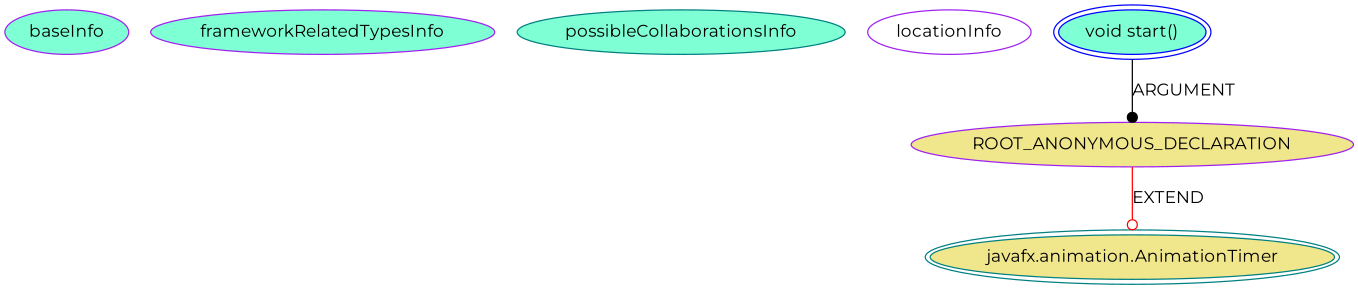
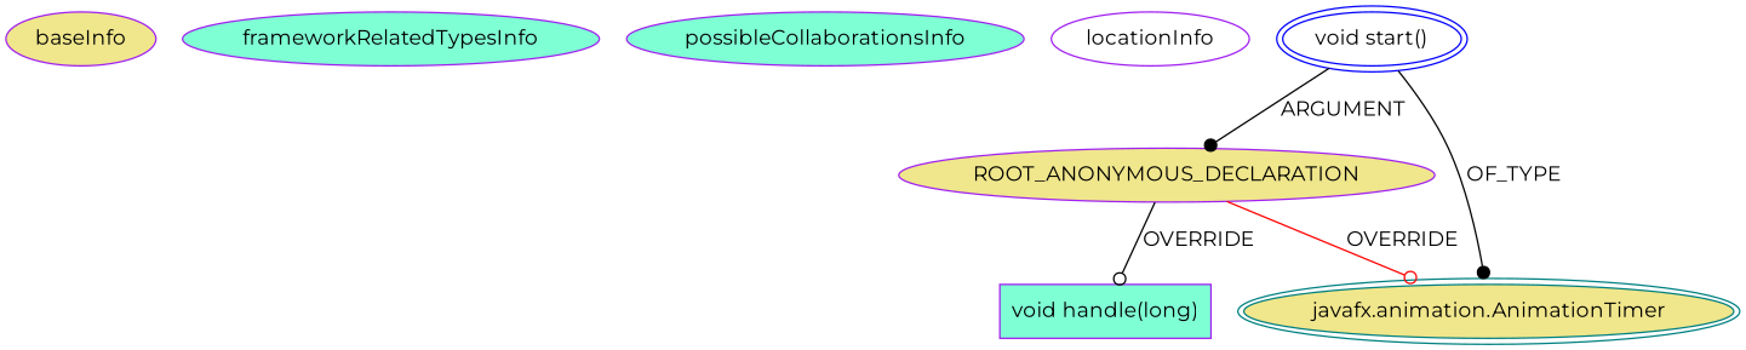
  digraph {
    fontname=Montserrat
    node [color=purple fillcolor=khaki fontname=Montserrat style=filled]
    edge [arrowhead=odot fontname=Montserrat]
-   baseInfo [category=extension_graph fillcolor=aquamarine graphId=4551 isAnonymous=true possibleRelation=false]
+   baseInfo [category=extension_graph graphId=4551 isAnonymous=true possibleRelation=false]
    frameworkRelatedTypesInfo [0="javafx.animation.AnimationTimer" fillcolor=aquamarine]
-   possibleCollaborationsInfo [color=teal fillcolor=aquamarine]
+   possibleCollaborationsInfo [fillcolor=aquamarine]
    locationInfo [contextSignature="void initialize(java.net.URL,java.util.ResourceBundle)" filePath="/timyates-ShadowFX/ShadowFX-master/src/main/java/com/bloidonia/shadowtest/presentation/main/MainPresenter.java" fillcolor=white graphId=4551 projectName="timyates-ShadowFX"]
    n5 [isFrameworkType=false label=ROOT_ANONYMOUS_DECLARATION vertexType=ROOT_ANONYMOUS_DECLARATION]
    n6 [color=teal isFrameworkType=true label="javafx.animation.AnimationTimer" peripheries=2 vertexType=FRAMEWORK_CLASS_TYPE]
-   n8 [color=blue fillcolor=aquamarine isFrameworkType=true label="void start()" peripheries=2 vertexType=OUTSIDE_CALL]
-   n5 -> n6 [color=red label=EXTEND]
+   n7 [fillcolor=aquamarine isFrameworkType=false label="void handle(long)" shape=box vertexType=OVERRIDING_METHOD_DECLARATION]
+   n8 [color=blue fillcolor=white isFrameworkType=true label="void start()" peripheries=2 vertexType=OUTSIDE_CALL]
+   n5 -> n6 [color=red label=OVERRIDE]
+   n5 -> n7 [label=OVERRIDE]
    n8 -> n5 [arrowhead=dot label=ARGUMENT]
+   n8 -> n6 [arrowhead=dot label=OF_TYPE]
  }
